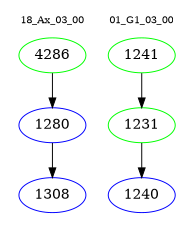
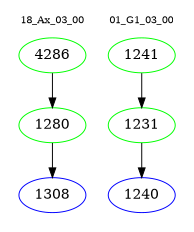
  digraph {
    node [color=green]
    edge [color=black]
    n1 [label=4286]
-   n2 [color=blue label=1280]
+   n2 [label=1280]
    n3 [color=blue label=1308]
    n4 [label=1241]
    n5 [label=1231]
    n6 [color=blue label=1240]
    subgraph cluster_1 {
      color=white
      fontsize=10
      label="18_Ax_03_00"
      n1
      n2
      n3
    }
    subgraph cluster_2 {
      color=white
      fontsize=10
      label="01_G1_03_00"
      n4
      n5
      n6
    }
    n1 -> n2
    n2 -> n3
    n4 -> n5
    n5 -> n6
  }
